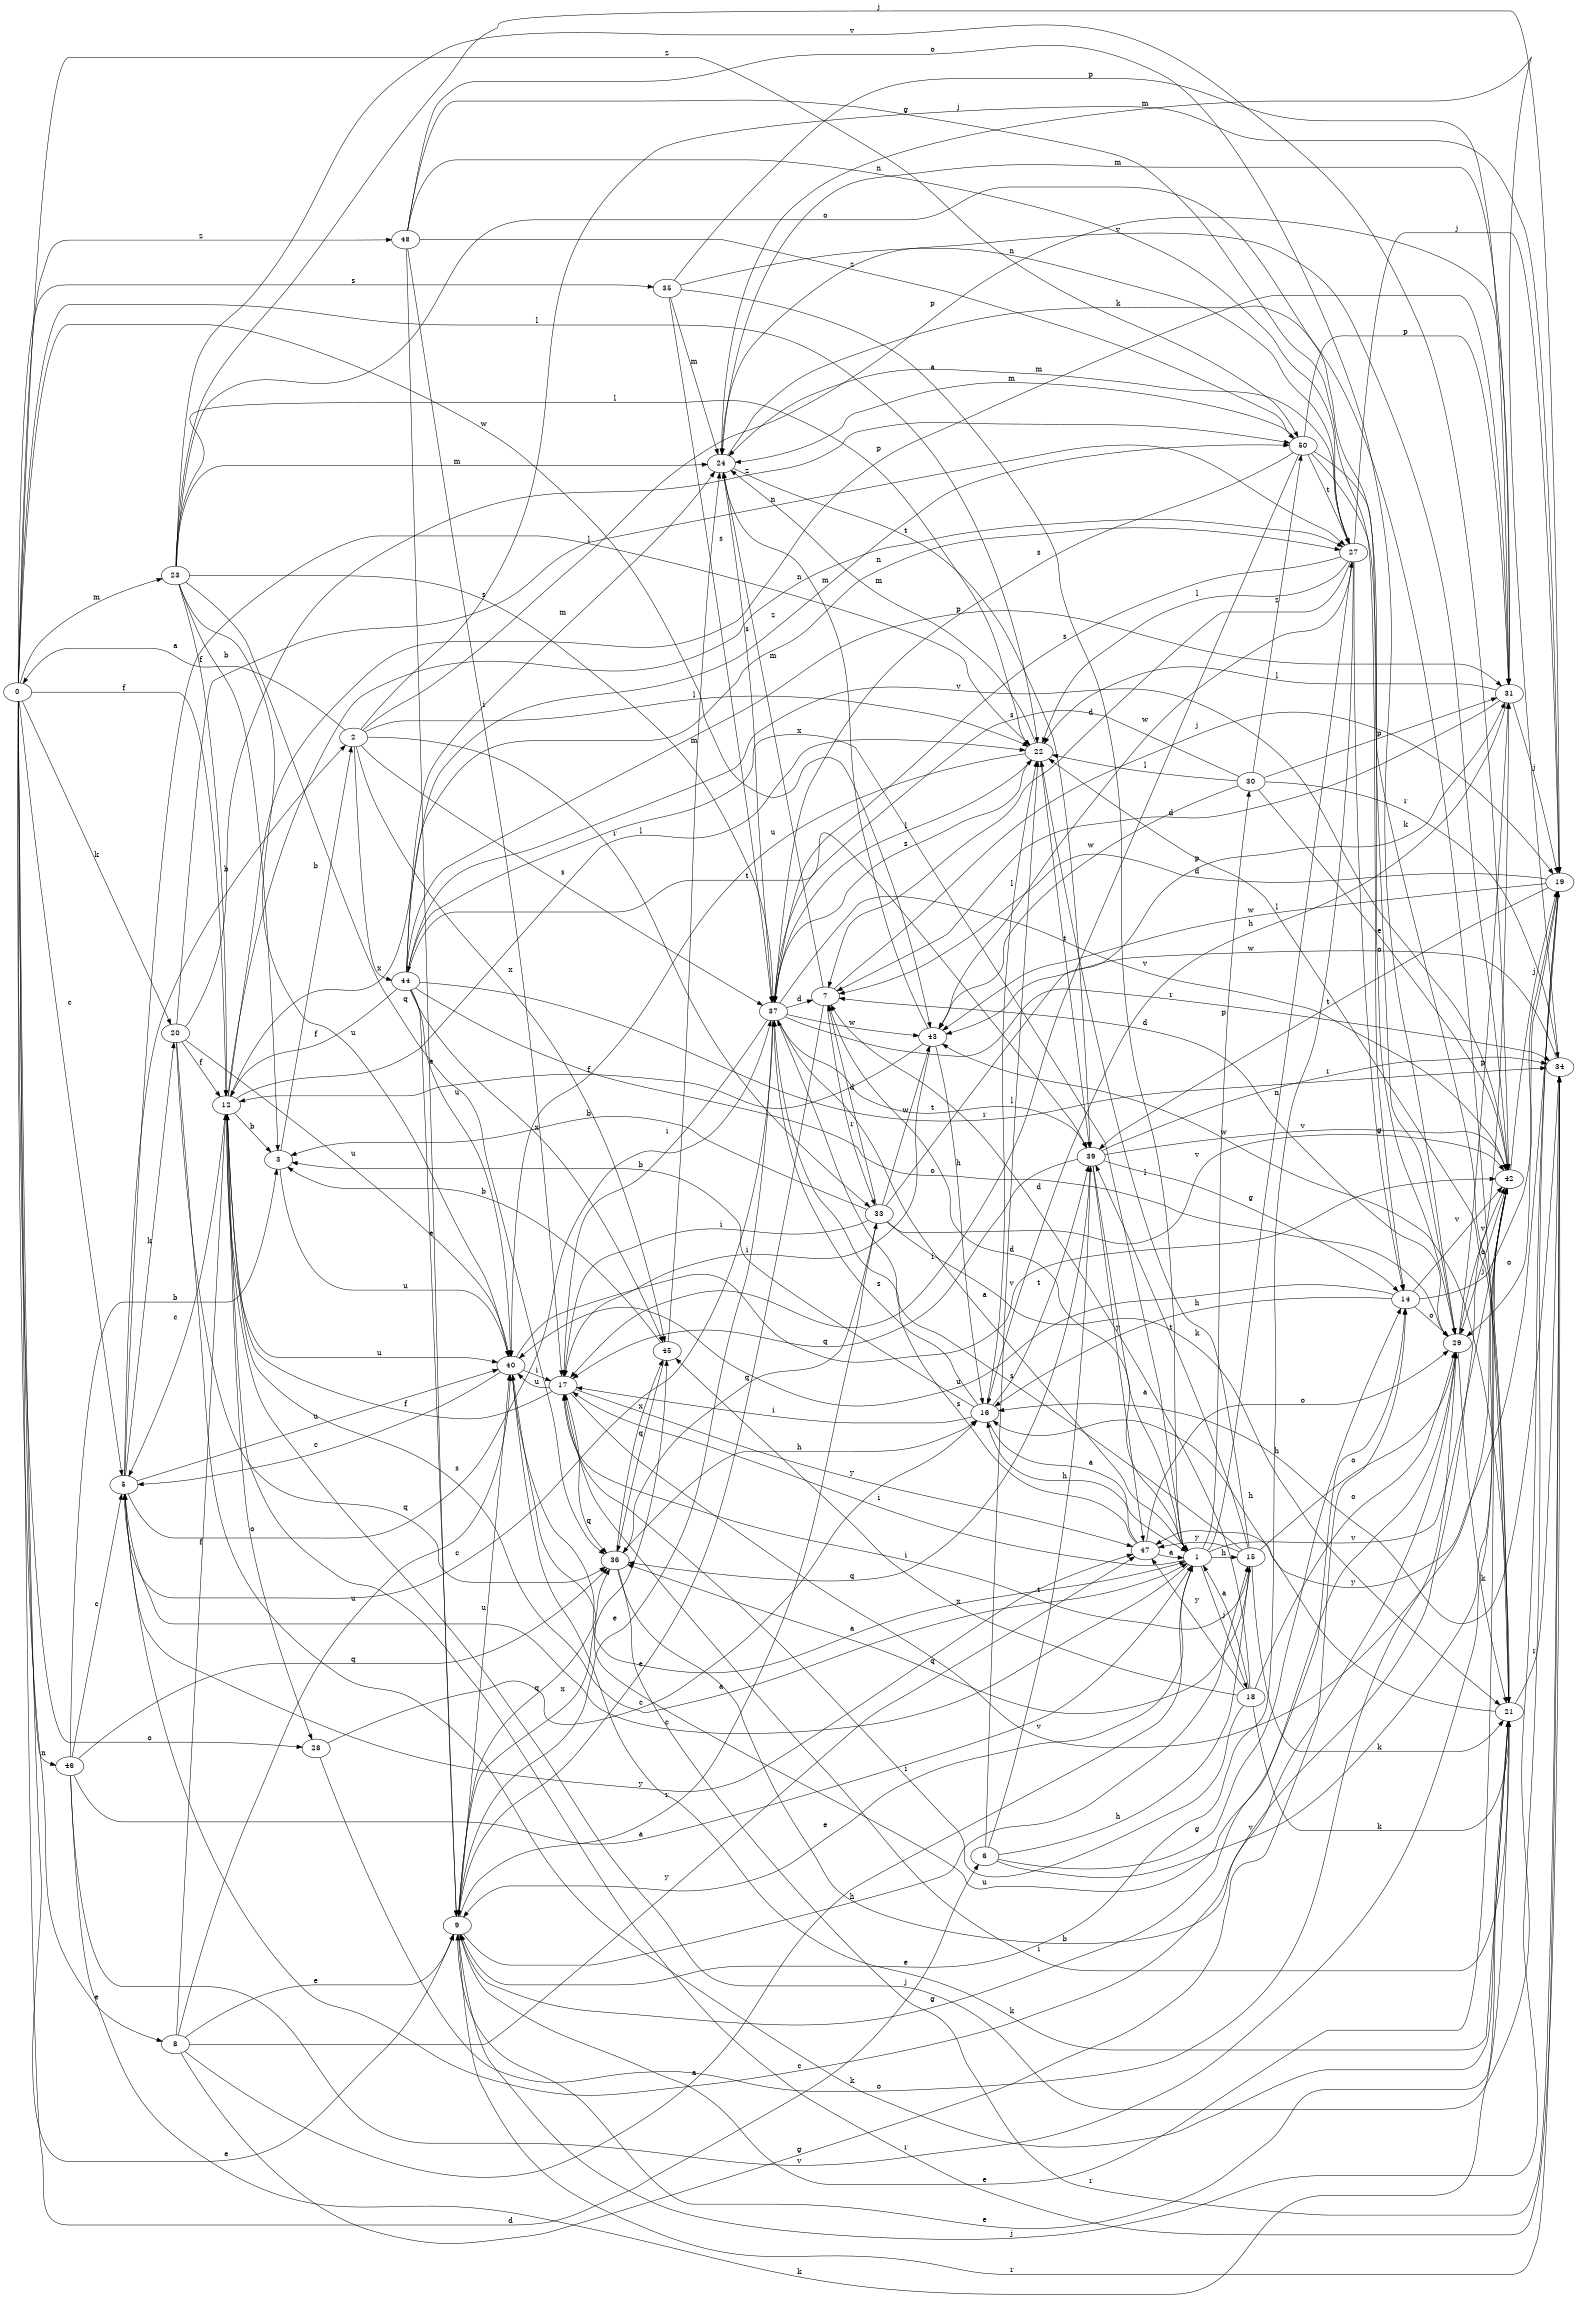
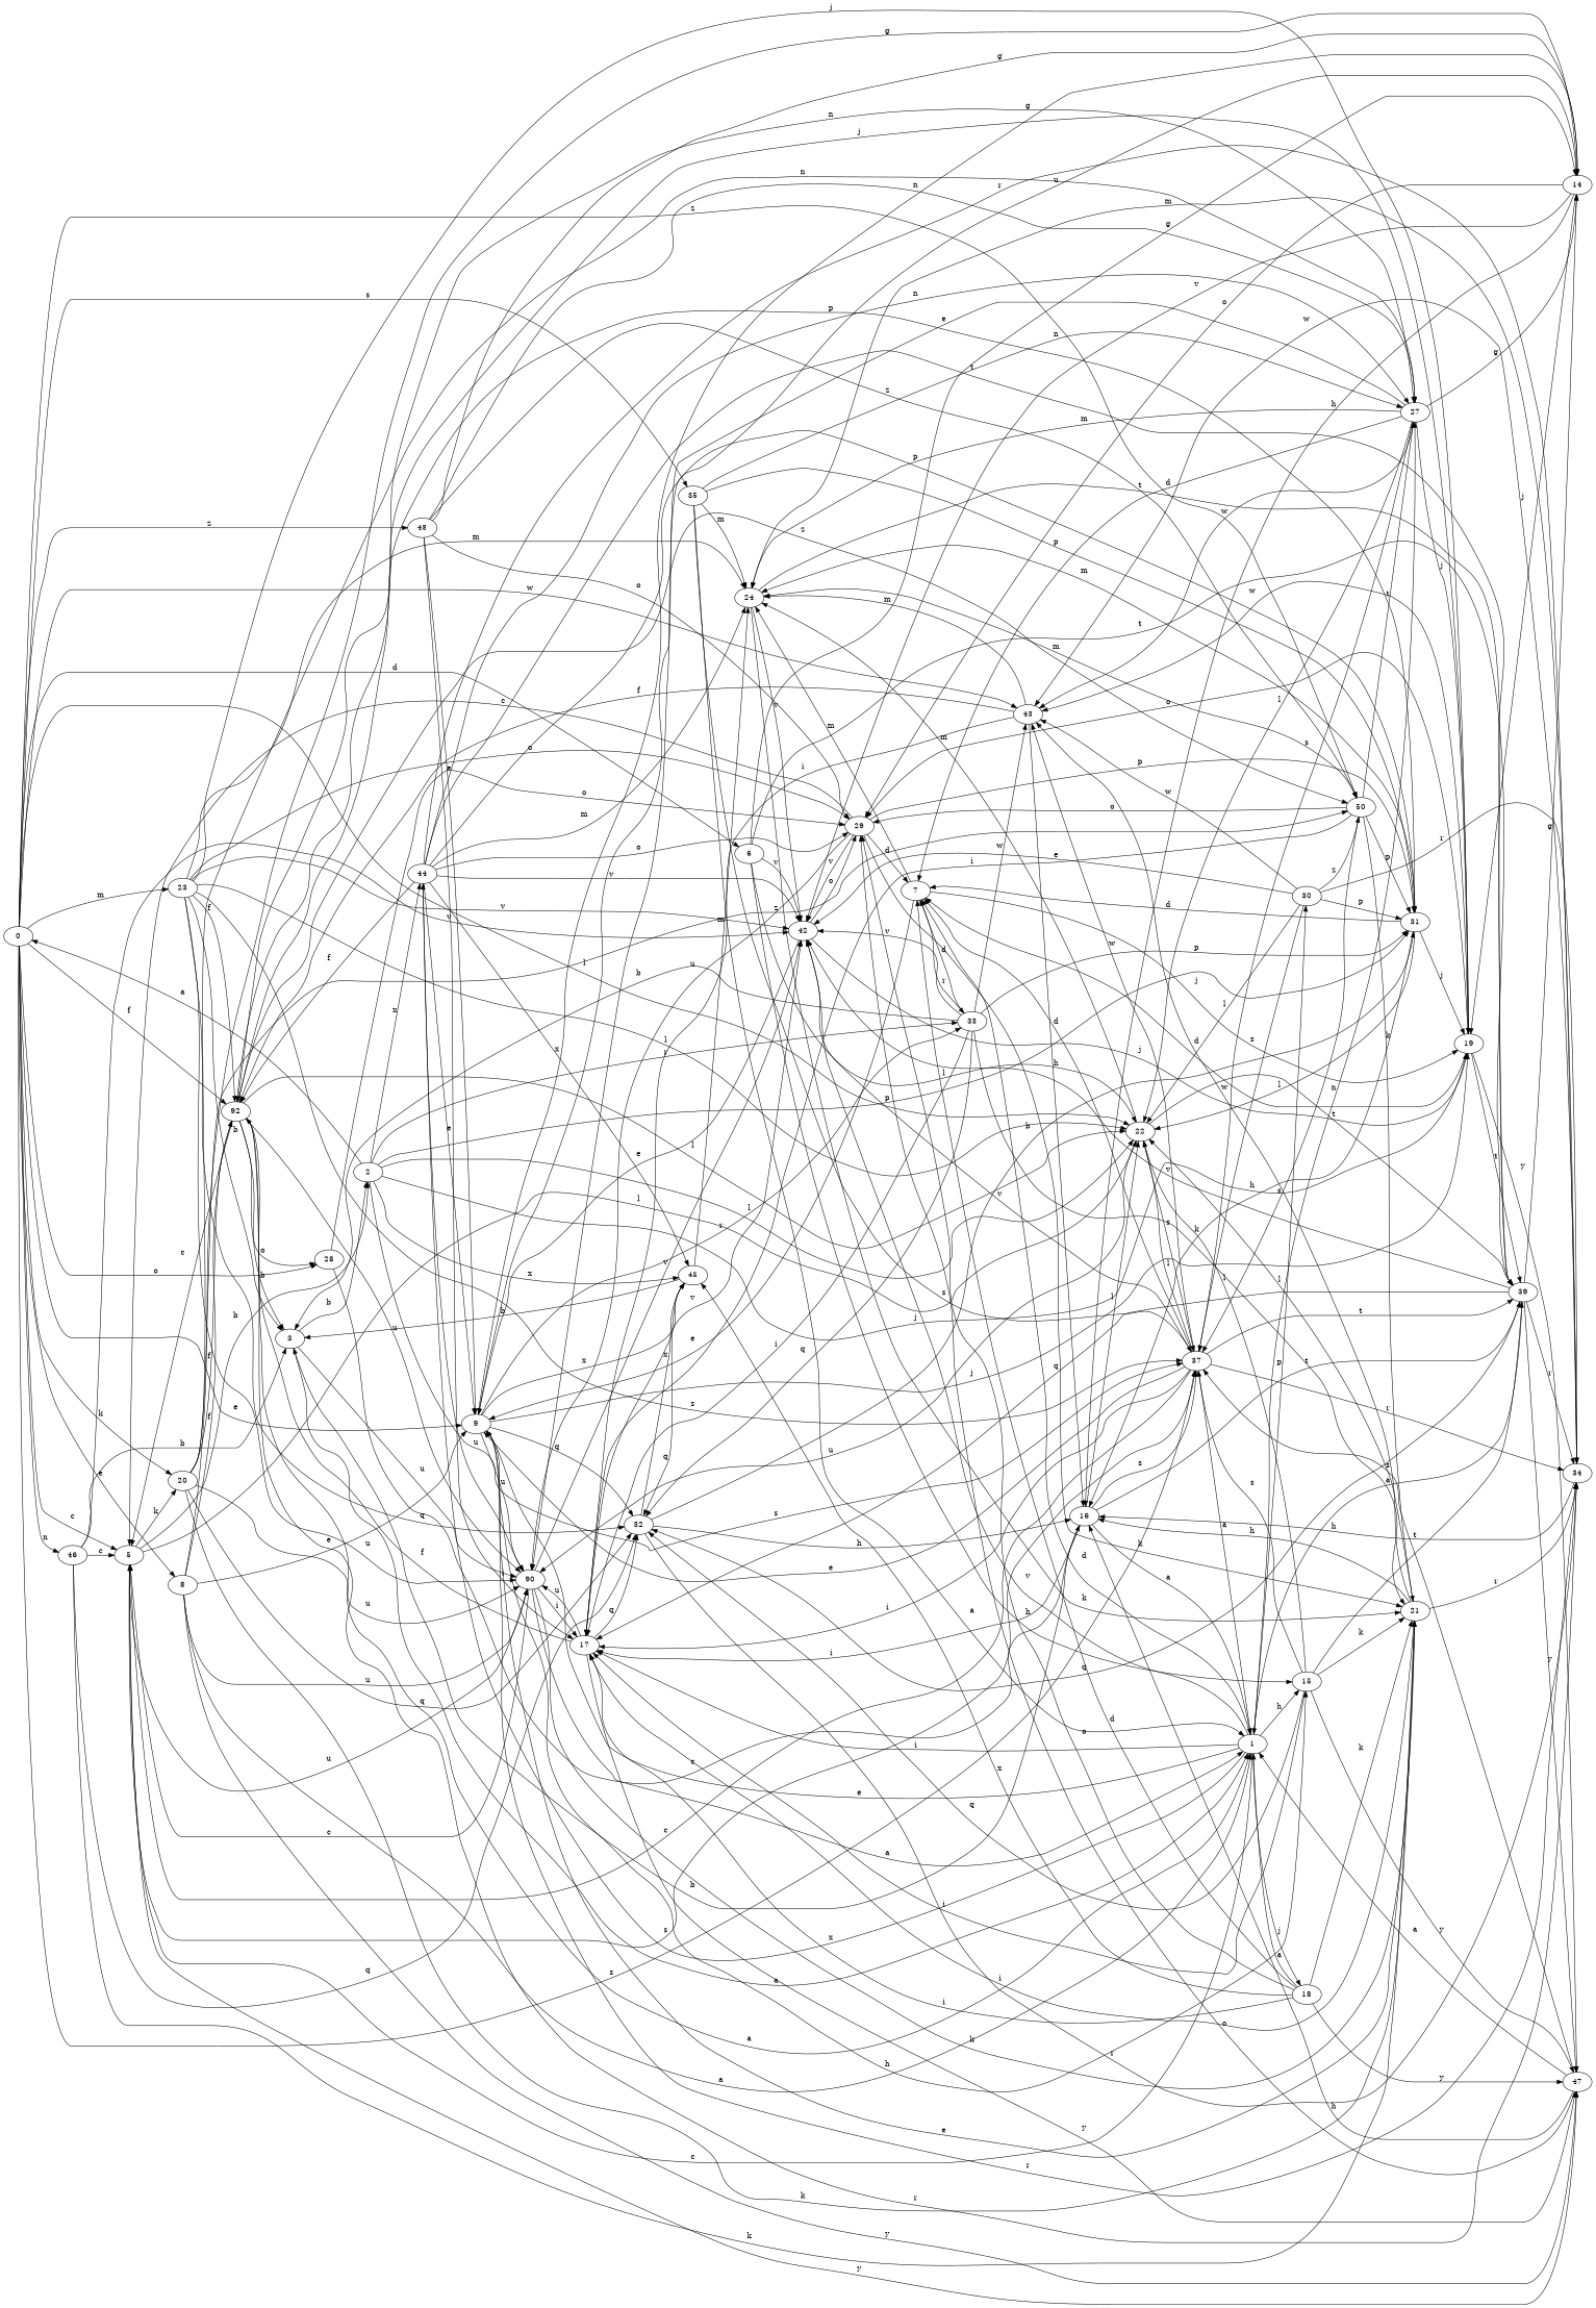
  strict digraph {
    rankdir=LR
    0
    5
    6
    8
    9
-   12
+   12 [label=92]
    20
    22
    23
    n10 [label=46]
    28
    35
    43
    48
    50
    2
    37
-   40
+   40 [label=90]
    47
    15
    42
    14
    39
    1
    19
    33
    45
-   32 [label=36]
+   32
    34
    27
    31
    3
    21
    24
    29
    16
    17
    7
    18
    30
    44
    0 -> 5 [label=c]
    0 -> 6 [label=d]
    0 -> 8 [label=e]
    0 -> 9 [label=e]
    0 -> 12 [label=f]
    0 -> 20 [label=k]
    0 -> 22 [label=l]
    0 -> 23 [label=m]
    0 -> n10 [label=n]
    0 -> 28 [label=o]
    0 -> 35 [label=s]
    0 -> 43 [label=w]
    0 -> 48 [label=z]
    0 -> 50 [label=z]
    5 -> 20 [label=k]
    5 -> 22 [label=l]
    5 -> 2 [label=b]
    5 -> 37 [label=s]
    5 -> 40 [label=u]
    5 -> 47 [label=y]
    6 -> 22 [label=l]
    6 -> 15 [label=h]
    6 -> 42 [label=v]
    6 -> 14 [label=g]
    6 -> 39 [label=t]
    8 -> 9 [label=e]
    8 -> 12 [label=f]
    8 -> 40 [label=u]
    8 -> 47 [label=y]
    8 -> 14 [label=g]
    8 -> 1 [label=a]
    9 -> 40 [label=u]
    9 -> 15 [label=h]
    9 -> 14 [label=g]
    9 -> 19 [label=j]
    9 -> 33 [label=r]
    9 -> 45 [label=x]
    9 -> 32 [label=q]
    9 -> 34 [label=r]
    12 -> 5 [label=c]
    12 -> 22 [label=l]
    12 -> 28 [label=o]
    12 -> 50 [label=z]
    12 -> 40 [label=u]
    12 -> 1 [label=a]
    12 -> 34 [label=r]
    12 -> 27 [label=n]
    12 -> 31 [label=p]
    12 -> 3 [label=b]
    20 -> 12 [label=f]
    20 -> 50 [label=z]
    20 -> 40 [label=u]
    20 -> 32 [label=q]
    20 -> 27 [label=n]
    20 -> 21 [label=k]
    22 -> 37 [label=s]
    22 -> 40 [label=u]
    22 -> 39 [label=t]
    22 -> 24 [label=m]
    23 -> 12 [label=f]
    23 -> 22 [label=l]
    23 -> 37 [label=s]
    23 -> 40 [label=u]
    23 -> 42 [label=v]
    23 -> 19 [label=j]
    23 -> 32 [label=q]
    23 -> 3 [label=b]
    23 -> 24 [label=m]
    23 -> 29 [label=o]
    n10 -> 5 [label=c]
    n10 -> 42 [label=v]
-   n10 -> 1 [label=a]
+   3 -> 1 [label=a]
    n10 -> 32 [label=q]
    n10 -> 3 [label=b]
    n10 -> 21 [label=k]
    28 -> 29 [label=o]
    28 -> 16 [label=c]
    35 -> 37 [label=s]
    35 -> 1 [label=a]
    35 -> 27 [label=n]
    35 -> 31 [label=p]
    35 -> 24 [label=m]
    43 -> 12 [label=f]
    43 -> 24 [label=m]
    43 -> 16 [label=h]
    43 -> 17 [label=i]
    48 -> 9 [label=e]
    48 -> 50 [label=z]
    48 -> 14 [label=g]
    48 -> 27 [label=n]
    48 -> 29 [label=o]
    48 -> 17 [label=i]
    50 -> 37 [label=s]
    50 -> 27 [label=t]
    50 -> 31 [label=p]
    50 -> 21 [label=k]
    50 -> 24 [label=m]
    50 -> 29 [label=o]
    50 -> 17 [label=i]
    2 -> 0 [label=a]
    2 -> 22 [label=l]
    2 -> 37 [label=s]
    2 -> 19 [label=j]
    2 -> 33 [label=r]
    2 -> 45 [label=x]
    2 -> 31 [label=p]
    2 -> 44 [label=x]
    37 -> 5 [label=c]
    37 -> 9 [label=e]
    37 -> 22 [label=l]
    37 -> 43 [label=w]
    37 -> 42 [label=v]
    37 -> 39 [label=t]
    37 -> 1 [label=a]
    37 -> 34 [label=r]
    37 -> 17 [label=i]
    37 -> 7 [label=d]
    40 -> 5 [label=c]
    40 -> 42 [label=v]
    40 -> 1 [label=a]
    40 -> 21 [label=k]
    40 -> 17 [label=i]
    47 -> 37 [label=s]
    47 -> 1 [label=a]
    47 -> 29 [label=o]
    47 -> 16 [label=h]
    15 -> 22 [label=l]
    15 -> 37 [label=s]
    15 -> 47 [label=y]
    15 -> 39 [label=t]
    15 -> 32 [label=q]
    15 -> 21 [label=k]
-   15 -> 29 [label=o]
    15 -> 17 [label=i]
    42 -> 9 [label=e]
    42 -> 19 [label=j]
    42 -> 29 [label=o]
    14 -> 40 [label=u]
    14 -> 42 [label=v]
    14 -> 19 [label=j]
    14 -> 29 [label=o]
    14 -> 16 [label=h]
    39 -> 47 [label=y]
    39 -> 42 [label=v]
    39 -> 14 [label=g]
    39 -> 1 [label=a]
    39 -> 32 [label=q]
    39 -> 34 [label=r]
    39 -> 17 [label=q]
    1 -> 5 [label=c]
    1 -> 9 [label=e]
    1 -> 15 [label=h]
    1 -> 42 [label=v]
    1 -> 27 [label=n]
    1 -> 17 [label=i]
    1 -> 7 [label=d]
    1 -> 18 [label=j]
    1 -> 30 [label=p]
    1 -> 44 [label=x]
    19 -> 12 [label=j]
    19 -> 43 [label=w]
    19 -> 47 [label=y]
    19 -> 39 [label=t]
    19 -> 29 [label=o]
    19 -> 7 [label=d]
    33 -> 43 [label=w]
    33 -> 42 [label=v]
    33 -> 32 [label=q]
    33 -> 31 [label=p]
    33 -> 3 [label=b]
    33 -> 21 [label=k]
    33 -> 17 [label=i]
    33 -> 7 [label=d]
    45 -> 32 [label=q]
    45 -> 3 [label=b]
    45 -> 24 [label=m]
    32 -> 45 [label=x]
    32 -> 34 [label=r]
    32 -> 31 [label=b]
    32 -> 16 [label=h]
    34 -> 43 [label=w]
    34 -> 24 [label=m]
    34 -> 16 [label=h]
    27 -> 9 [label=e]
    27 -> 22 [label=l]
    27 -> 43 [label=w]
    27 -> 37 [label=s]
    27 -> 14 [label=g]
    27 -> 19 [label=j]
    27 -> 24 [label=m]
    27 -> 7 [label=d]
    31 -> 22 [label=l]
    31 -> 19 [label=j]
    31 -> 24 [label=m]
    31 -> 16 [label=h]
    31 -> 7 [label=d]
    3 -> 2 [label=b]
    3 -> 40 [label=u]
    21 -> 9 [label=e]
    21 -> 22 [label=l]
    21 -> 43 [label=w]
    21 -> 34 [label=r]
    21 -> 16 [label=h]
    21 -> 17 [label=i]
-   24 -> 37 [label=s]
+   0 -> 37 [label=s]
    24 -> 42 [label=v]
    24 -> 39 [label=t]
    24 -> 21 [label=k]
    29 -> 5 [label=c]
    29 -> 40 [label=u]
    29 -> 42 [label=v]
    29 -> 31 [label=p]
    29 -> 21 [label=k]
    29 -> 7 [label=d]
    16 -> 22 [label=l]
    16 -> 37 [label=s]
    16 -> 39 [label=t]
    16 -> 1 [label=a]
    16 -> 3 [label=b]
    16 -> 17 [label=i]
    17 -> 12 [label=f]
    17 -> 40 [label=u]
    17 -> 47 [label=y]
    17 -> 42 [label=v]
    17 -> 32 [label=q]
    7 -> 9 [label=e]
    7 -> 19 [label=j]
    7 -> 33 [label=r]
    7 -> 24 [label=m]
    18 -> 47 [label=y]
    18 -> 1 [label=a]
    18 -> 45 [label=x]
    18 -> 21 [label=k]
    18 -> 29 [label=o]
    18 -> 17 [label=i]
    18 -> 7 [label=d]
    30 -> 22 [label=l]
    30 -> 43 [label=w]
    30 -> 50 [label=z]
    30 -> 37 [label=s]
    30 -> 42 [label=e]
    30 -> 34 [label=r]
    30 -> 31 [label=p]
    44 -> 9 [label=e]
    44 -> 12 [label=f]
    44 -> 40 [label=u]
    44 -> 42 [label=v]
    44 -> 39 [label=t]
    44 -> 45 [label=x]
    44 -> 34 [label=r]
    44 -> 27 [label=n]
    44 -> 31 [label=p]
    44 -> 24 [label=m]
    44 -> 29 [label=o]
  }
